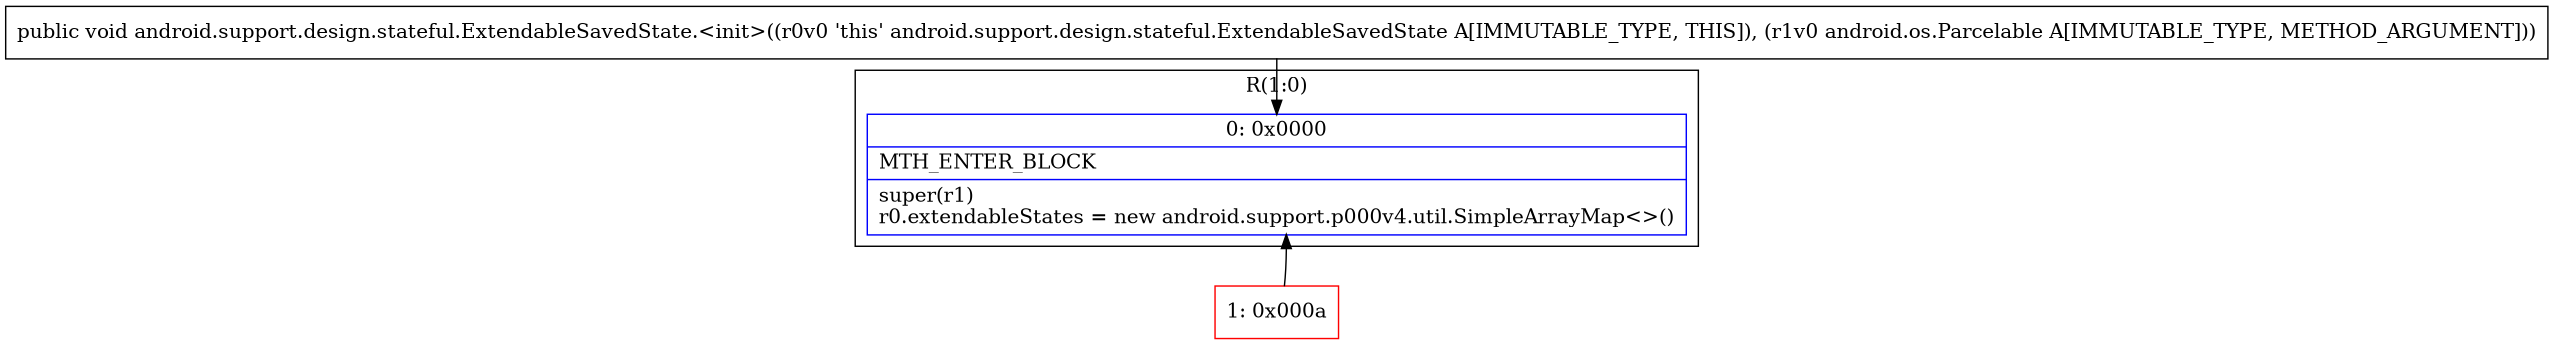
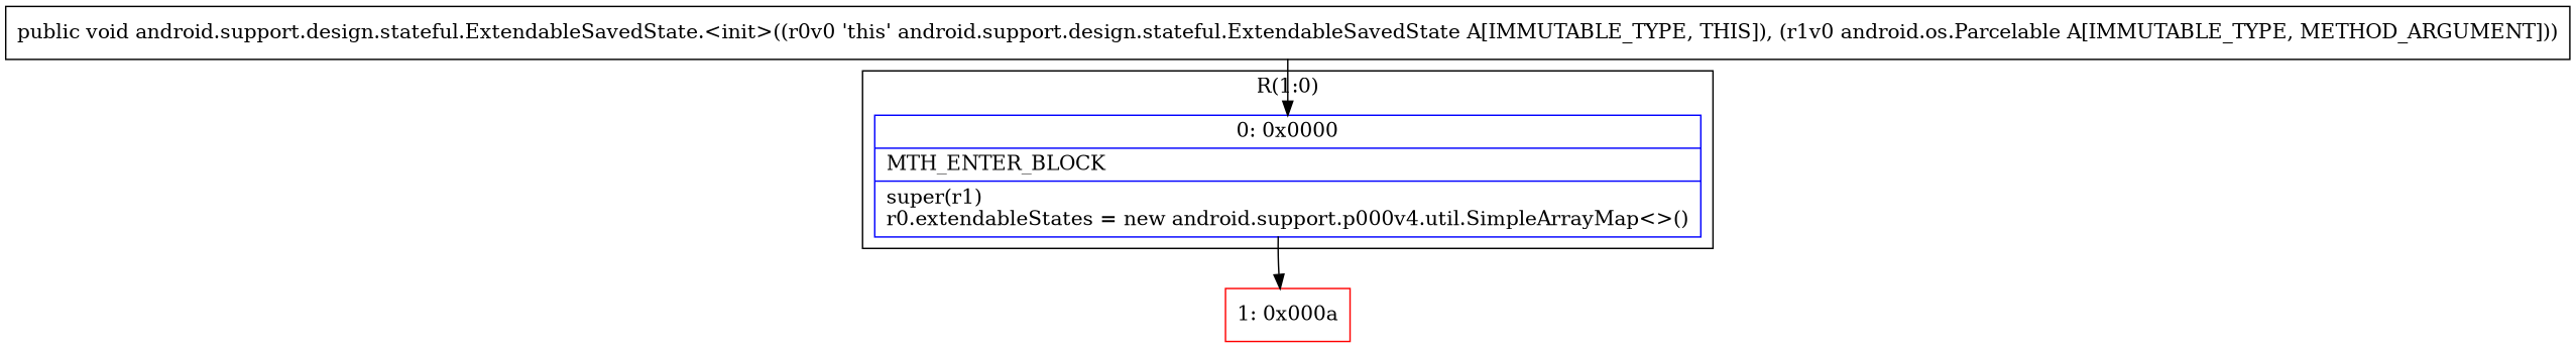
  digraph {
    fontname="DejaVu Serif"
    node [shape=record fontname="DejaVu Serif"]
    edge [fontname="DejaVu Serif"]
    n1 [color=blue label="{0\:\ 0x0000|MTH_ENTER_BLOCK\l|super(r1)\lr0.extendableStates = new android.support.p000v4.util.SimpleArrayMap\<\>()\l}"]
    n2 [color=red label="{1\:\ 0x000a}"]
    n3 [label="{public void android.support.design.stateful.ExtendableSavedState.\<init\>((r0v0 'this' android.support.design.stateful.ExtendableSavedState A[IMMUTABLE_TYPE, THIS]), (r1v0 android.os.Parcelable A[IMMUTABLE_TYPE, METHOD_ARGUMENT])) }"]
    subgraph cluster_1 {
      label="R(1:0)"
      n1
    }
-   n2 -> n1
+   n1 -> n2
    n3 -> n1
  }
